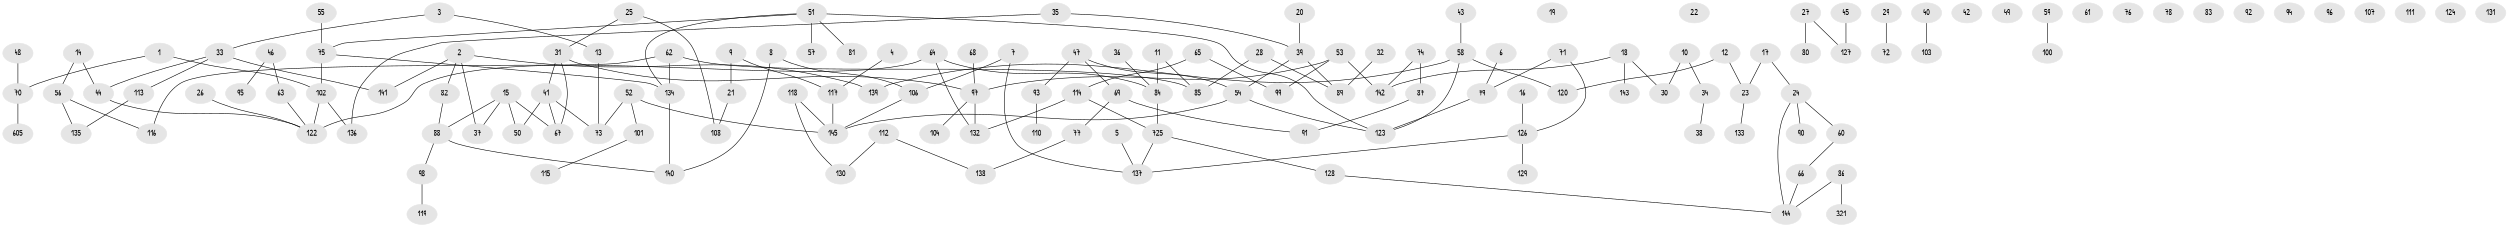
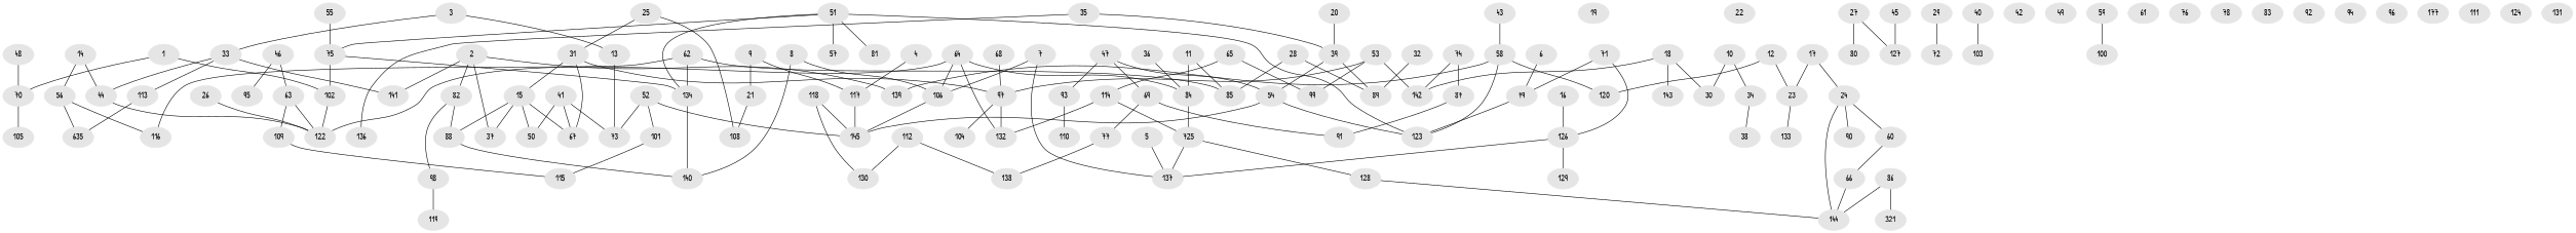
  graph {
    fontname="Patrick Hand"
    node [color=gray90 fontname="Patrick Hand" style=filled]
    edge [fontname="Patrick Hand"]
    1
    70
    102
-   105 [label=605]
+   105
    122
    136
    2
    37
    82
    139
    141
    88
    3
    13
    33
    73
    44
    113
    4
    117
    145
    5
    137
    6
    79
    123
    7
    106
    8
    140
    9
    21
    108
    10
    30
    34
    38
    11
    84
    85
    n41 [label=725]
    12
    23
    120
    133
    14
    56
    116
-   135
+   135 [label=635]
    15
    67
    50
    98
    16
    126
    129
    17
    24
    60
    90
    144
    18
    142
    143
    19
    20
    39
    89
    54
    22
    66
    25
    31
    41
    97
    26
    27
    80
    127
    28
    29
    72
    132
    104
    32
    35
    36
    40
    103
    42
    43
    58
    45
    46
    63
    95
+   109
    47
    69
    93
    77
    91
    110
    48
    49
    51
    57
    75
    81
    134
    52
    101
    115
    53
    99
    55
    59
    100
    61
    62
    64
    65
    114
    68
    138
    71
    74
    87
    76
    78
    83
    128
    86
    n134 [label=321]
    119
    92
    94
    96
-   107
+   107 [label=177]
    111
    112
    130
    118
    124
    131
    1 -- 70
    1 -- 102
    70 -- 105
    102 -- 122
-   102 -- 136
    2 -- 37
    2 -- 82
    2 -- 139
    2 -- 141
    82 -- 88
    88 -- 140
-   88 -- 98
+   82 -- 98
    3 -- 13
    3 -- 33
    13 -- 73
    33 -- 141
    33 -- 44
    33 -- 113
    44 -- 122
    113 -- 135
    4 -- 117
    117 -- 145
    5 -- 137
    6 -- 79
    79 -- 123
    7 -- 137
    7 -- 106
    106 -- 145
    8 -- 106
    8 -- 140
    9 -- 117
    9 -- 21
    21 -- 108
    10 -- 30
    10 -- 34
    34 -- 38
    11 -- 84
    11 -- 85
    84 -- n41
    n41 -- 137
    n41 -- 128
    12 -- 23
    12 -- 120
    23 -- 133
    14 -- 44
    14 -- 56
    56 -- 116
    56 -- 135
    15 -- 37
    15 -- 88
    15 -- 67
    15 -- 50
    98 -- 119
    16 -- 126
    126 -- 137
    126 -- 129
    17 -- 23
    17 -- 24
    24 -- 60
    24 -- 90
    24 -- 144
    60 -- 66
    18 -- 30
    18 -- 142
    18 -- 143
    20 -- 39
    39 -- 89
    39 -- 54
    54 -- 145
    54 -- 123
    66 -- 144
    25 -- 108
    25 -- 31
    31 -- 67
-   31 -- 41
+   31 -- 15
    31 -- 97
    41 -- 73
    41 -- 67
    41 -- 50
    97 -- 132
    97 -- 104
    26 -- 122
    27 -- 80
    27 -- 127
    28 -- 85
    28 -- 89
    29 -- 72
    32 -- 89
    35 -- 136
    35 -- 39
    36 -- 84
    40 -- 103
    43 -- 58
    58 -- 139
    58 -- 123
    58 -- 120
    45 -- 127
    46 -- 63
    46 -- 95
    63 -- 122
+   63 -- 109
+   109 -- 115
    47 -- 54
    47 -- 69
    47 -- 93
    69 -- 77
    69 -- 91
    93 -- 110
    77 -- 138
    48 -- 70
    51 -- 123
    51 -- 57
    51 -- 75
    51 -- 81
    51 -- 134
    75 -- 102
    75 -- 134
    134 -- 140
    52 -- 73
    52 -- 145
    52 -- 101
    101 -- 115
    53 -- 142
    53 -- 97
    53 -- 99
    55 -- 75
    59 -- 100
    62 -- 85
    62 -- 116
    62 -- 134
    64 -- 122
+   64 -- 106
    64 -- 84
    64 -- 132
    65 -- 99
    65 -- 114
    114 -- n41
    114 -- 132
    68 -- 97
    71 -- 79
    71 -- 126
    74 -- 142
    74 -- 87
    87 -- 91
    128 -- 144
    86 -- 144
    86 -- n134
    112 -- 138
    112 -- 130
    118 -- 145
    118 -- 130
  }
